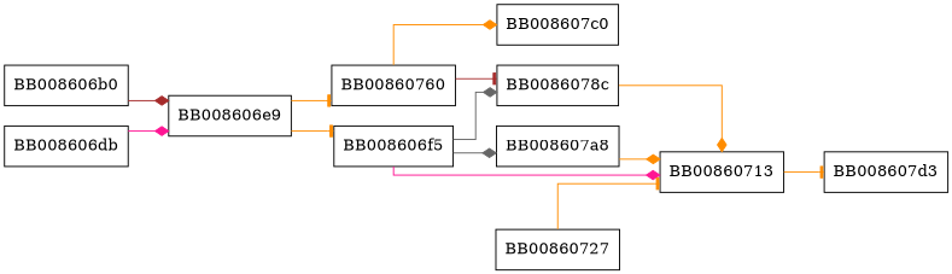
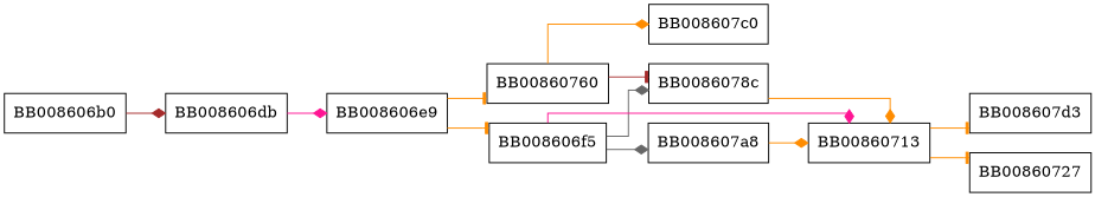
  digraph {
    rankdir=LR
    splines=ortho
    node [shape=box]
    edge [arrowhead=diamond color=darkorange]
    BB008606b0
    BB008606db
    BB008606e9
    BB00860760
    BB008606f5
    BB008607c0
    BB0086078c
    BB008607a8
    BB00860713
    BB008607d3
    BB00860727
-   BB008606b0 -> BB008606e9 [color=brown]
+   BB008606b0 -> BB008606db [color=brown]
    BB008606db -> BB008606e9 [color=deeppink]
    BB008606e9 -> BB00860760 [arrowhead=tee]
    BB008606e9 -> BB008606f5 [arrowhead=tee]
    BB00860760 -> BB008607c0
    BB00860760 -> BB0086078c [arrowhead=tee color=brown]
    BB008606f5 -> BB0086078c [color=gray40]
    BB008606f5 -> BB008607a8 [color=gray40]
    BB008606f5 -> BB00860713 [color=deeppink]
    BB0086078c -> BB00860713
    BB008607a8 -> BB00860713
    BB00860713 -> BB008607d3 [arrowhead=tee]
-   BB00860727 -> BB00860713 [arrowhead=tee]
+   BB00860713 -> BB00860727 [arrowhead=tee]
  }
